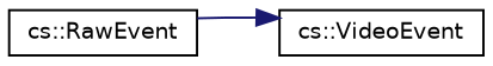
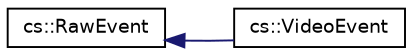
  digraph {
    rankdir=LR
    node [color=black fillcolor=white fontname=Helvetica fontsize=10 shape=record style=filled]
    n1 [height=0.2 label="cs::RawEvent" width=0.4]
    n2 [height=0.2 label="cs::VideoEvent" width=0.4]
-   n2 -> n1 [color=midnightblue dir=back fontname=Helvetica fontsize=10 labelfontname=Helvetica labelfontsize=10 style=solid]
+   n1 -> n2 [color=midnightblue dir=back fontname=Helvetica fontsize=10 labelfontname=Helvetica labelfontsize=10 style=solid]
  }
